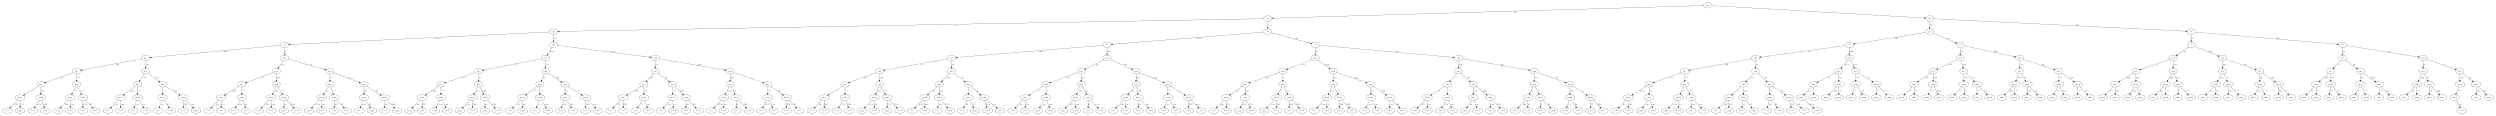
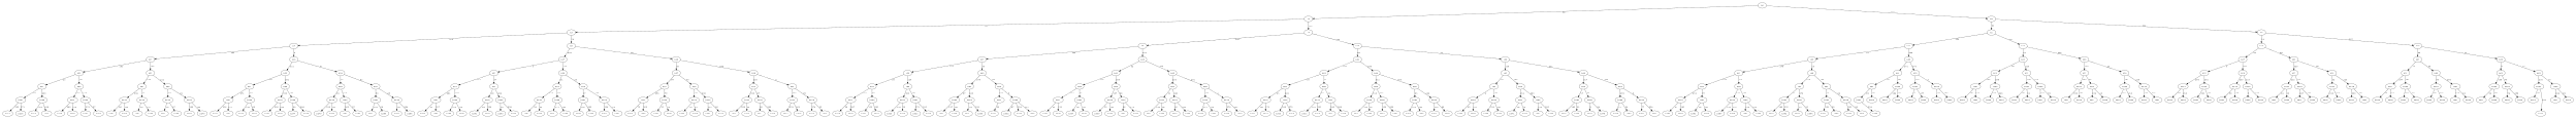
  digraph {
    fontname="Courier Prime"
    node [fontname="Courier Prime"]
    edge [fontname="Courier Prime"]
    A0
    A1
    A2
    A3
    A4
    A5
    A6
    A7
    A8
    A9
    A10
    A11
    A12
    A13
    A14
    A15
    A16
    A17
    A18
    A19
    A20
    A21
    A22
    A23
    A24
    A25
    A26
    A27
    A28
    A29
    A30
    A31
    A32
    A33
    A34
    A35
    A36
    A37
    A38
    A39
    A40
    A41
    A42
    A43
    A44
    A45
    A46
    A47
    A48
    A49
    A50
    A51
    A52
    A53
    A54
    A55
    A56
    A57
    A58
    A59
    A60
    A61
    A62
    A63
    A64
    A65
    A66
    A67
    A68
    A69
    A70
    A71
    A72
    A73
    A74
    A75
    A76
    A77
    A78
    A79
    A80
    A81
    A82
    A83
    A84
    A85
    A86
    A87
    A88
    A89
    A90
    A91
    A92
    A93
    A94
    A95
    A96
    A97
    A98
    A99
    A100
    A101
    A102
    A103
    A104
    A105
    A106
    A107
    A108
    A109
    A110
    A111
    A112
    A113
    A114
    A115
    A116
    A117
    A118
    A119
    A120
    A121
    A122
    A123
    A124
    A125
    A126
    A127
    A128
    A129
    A130
    A131
    A132
    A133
    A134
    A135
    A136
    A137
    A138
    A139
    A140
    A141
    A142
    A143
    A144
    A145
    A146
    A147
    A148
    A149
    A150
    A151
    A152
    A153
    A154
    A155
    A156
    A157
    A158
    A159
    A160
    A161
    A162
    A163
    A164
    A165
    A166
    A167
    A168
    A169
    A170
    A171
    A172
    A173
    A174
    A175
    A176
    A177
    A178
    A179
    A180
    A181
    A182
    A183
    A184
    A185
    A186
    A187
    A188
    A189
    A190
    A191
    A192
    A193
    A194
    A195
    A196
    A197
    A198
    A199
    A200
    A201
    A202
    A203
    A204
    A205
    A206
    A207
    A208
    A209
    A210
    A211
    A212
    A213
    A214
    A215
    A216
    A217
    A218
    A219
    A220
    A221
    A222
    A223
    A224
    A225
    A226
    A227
    A228
    A229
    A230
    A231
    A232
    n234 [label=A833]
    A234
    A235
    A236
    A237
    A238
    A239
    A240
    A241
    A242
    A243
    A244
    A245
    A246
    A247
    A248
    A249
    A250
    A251
    A252
    A253
    A254
    A255
    A256
    A257
    A258
    A259
    A260
    A261
    A262
    A263
    A264
    A265
    A266
    A267
    A268
    A269
    A270
    A271
    A272
    A273
    A274
    A275
    A276
    A277
    A278
    A279
    A280
    A281
    A282
    A283
    A284
    A285
    A286
    A287
    A288
    A289
    A290
    A291
    A292
    A293
    A294
    A295
    A296
    A297
    A298
    A299
    A300
    A301
    A302
    A303
    A304
    A305
    A306
    A307
    A308
    A309
    A310
    A311
    A312
    A313
    A314
    A315
    A316
    A317
    A318
    A319
    A320
    A321
    A322
    A323
    A324
    A325
    A326
    A327
    A328
    A329
    A330
    A331
    A332
    A333
    A334
    A335
    A336
    A337
    A338
    A339
    A340
    A341
    A342
    A343
    A344
    A345
    A346
    A347
    A348
    A349
    A350
    A351
    A352
    A353
    A354
    A355
    A356
    A357
    A358
    A359
    A360
    A361
    A362
    A363
    A364
    A365
    A366
    A367
    A368
    A369
    A370
    A371
    A372
    A373
    A374
    A375
    A376
    A377
    A378
    A379
    A380
    A381
    A382
    A383
    A384
    A385
    n387 [label=A486]
    A387
    A388
    A389
    A390
    A391
    A392
    A393
    A394
    A395
    A396
    A397
    A398
    A399
    A0 -> A1 [label=98]
    A0 -> A2 [label=166]
    A1 -> A3 [label=105]
    A1 -> A4 [label=146]
    A2 -> A5 [label=85]
    A2 -> A6 [label=92]
    A3 -> A7 [label=208]
    A3 -> A8 [label=54]
    A4 -> A9 [label=348]
    A4 -> A10 [label=266]
    A5 -> A11 [label=329]
    A5 -> A12 [label=262]
    A6 -> A13 [label=14]
    A6 -> A14 [label=287]
    A7 -> A15 [label=205]
    A7 -> A16 [label=9]
    A8 -> A17 [label=259]
    A8 -> A18 [label=153]
    A9 -> A19 [label=303]
    A9 -> A20 [label=173]
    A10 -> A21 [label=89]
    A10 -> A22 [label=37]
    A11 -> A23 [label=57]
    A11 -> A24 [label=306]
    A12 -> A25 [label=53]
    A12 -> A26 [label=236]
    A13 -> A27 [label=91]
    A13 -> A28 [label=243]
    A14 -> A29 [label=94]
    A14 -> A30 [label=71]
    A15 -> A31 [label=185]
    A15 -> A32 [label=146]
    A16 -> A33 [label=351]
    A16 -> A34 [label=42]
    A17 -> A35 [label=3]
    A17 -> A36 [label=113]
    A18 -> A37 [label=38]
    A18 -> A38 [label=294]
    A19 -> A39 [label=154]
    A19 -> A40 [label=34]
    A20 -> A41 [label=32]
    A20 -> A42 [label=308]
    A21 -> A43 [label=104]
    A21 -> A44 [label=296]
    A22 -> A45 [label=158]
    A22 -> A46 [label=28]
    A23 -> A47 [label=278]
    A23 -> A48 [label=54]
    A24 -> A49 [label=271]
    A24 -> A50 [label=274]
    A25 -> A51 [label=341]
    A25 -> A52 [label=250]
    A26 -> A53 [label=120]
    A26 -> A54 [label=53]
    A27 -> A55 [label=4]
    A27 -> A56 [label=168]
    A28 -> A57 [label=320]
    A28 -> A58 [label=261]
    A29 -> A59 [label=63]
    A29 -> A60 [label=99]
    A30 -> A61 [label=48]
    A30 -> A62 [label=153]
    A31 -> A63 [label=25]
    A31 -> A64 [label=132]
    A32 -> A65 [label=196]
    A32 -> A66 [label=211]
    A33 -> A67 [label=66]
    A33 -> A68 [label=281]
    A34 -> A69 [label=117]
    A34 -> A70 [label=85]
    A35 -> A71 [label=112]
    A35 -> A72 [label=37]
    A36 -> A73 [label=31]
    A36 -> A74 [label=23]
    A37 -> A75 [label=99]
    A37 -> A76 [label=70]
    A38 -> A77 [label=220]
    A38 -> A78 [label=3]
    A39 -> A79 [label=56]
    A39 -> A80 [label=129]
    A40 -> A81 [label=279]
    A40 -> A82 [label=188]
    A41 -> A83 [label=114]
    A41 -> A84 [label=204]
    A42 -> A85 [label=224]
    A42 -> A86 [label=291]
    A43 -> A87 [label=50]
    A43 -> A88 [label=17]
    A44 -> A89 [label=315]
    A44 -> A90 [label=263]
    A45 -> A91 [label=153]
    A45 -> A92 [label=194]
    A46 -> A93 [label=257]
    A46 -> A94 [label=304]
    A47 -> A95 [label=167]
    A47 -> A96 [label=139]
    A48 -> A97 [label=219]
    A48 -> A98 [label=164]
    A49 -> A99 [label=152]
    A49 -> A100 [label=249]
    A50 -> A101 [label=110]
    A50 -> A102 [label=3]
    A51 -> A103 [label=146]
    A51 -> A104 [label=298]
    A52 -> A105 [label=190]
    A52 -> A106 [label=317]
    A53 -> A107 [label=260]
    A53 -> A108 [label=46]
    A54 -> A109 [label=193]
    A54 -> A110 [label=259]
    A55 -> A111 [label=284]
    A55 -> A112 [label=281]
    A56 -> A113 [label=230]
    A56 -> A114 [label=253]
    A57 -> A115 [label=252]
    A57 -> A116 [label=197]
    A58 -> A117 [label=32]
    A58 -> A118 [label=123]
    A59 -> A119 [label=277]
    A59 -> A120 [label=187]
    A60 -> A121 [label=94]
    A60 -> A122 [label=284]
    A61 -> A123 [label=138]
    A61 -> A124 [label=74]
    A62 -> A125 [label=256]
    A62 -> A126 [label=50]
    A63 -> A127 [label=219]
    A63 -> A128 [label=230]
    A64 -> A129 [label=191]
    A64 -> A130 [label=169]
    A65 -> A131 [label=336]
    A65 -> A132 [label=46]
    A66 -> A133 [label=319]
    A66 -> A134 [label=22]
    A67 -> A135 [label=271]
    A67 -> A136 [label=315]
    A68 -> A137 [label=334]
    A68 -> A138 [label=183]
    A69 -> A139 [label=81]
    A69 -> A140 [label=218]
    A70 -> A141 [label=93]
    A70 -> A142 [label=29]
    A71 -> A143 [label=281]
    A71 -> A144 [label=174]
    A72 -> A145 [label=58]
    A72 -> A146 [label=286]
    A73 -> A147 [label=113]
    A73 -> A148 [label=185]
    A74 -> A149 [label=57]
    A74 -> A150 [label=137]
    A75 -> A151 [label=294]
    A75 -> A152 [label=79]
    A76 -> A153 [label=161]
    A76 -> A154 [label=238]
    A77 -> A155 [label=333]
    A77 -> A156 [label=87]
    A78 -> A157 [label=340]
    A78 -> A158 [label=39]
    A79 -> A159 [label=150]
    A79 -> A160 [label=242]
    A80 -> A161 [label=233]
    A80 -> A162 [label=185]
    A81 -> A163 [label=87]
    A81 -> A164 [label=183]
    A82 -> A165 [label=192]
    A82 -> A166 [label=9]
    A83 -> A167 [label=151]
    A83 -> A168 [label=66]
    A84 -> A169 [label=137]
    A84 -> A170 [label=88]
    A85 -> A171 [label=51]
    A85 -> A172 [label=125]
    A86 -> A173 [label=195]
    A86 -> A174 [label=1]
    A87 -> A175 [label=25]
    A87 -> A176 [label=222]
    A88 -> A177 [label=66]
    A88 -> A178 [label=31]
    A89 -> A179 [label=154]
    A89 -> A180 [label=266]
    A90 -> A181 [label=85]
    A90 -> A182 [label=122]
    A91 -> A183 [label=6]
    A91 -> A184 [label=185]
    A92 -> A185 [label=251]
    A92 -> A186 [label=283]
    A93 -> A187 [label=57]
    A93 -> A188 [label=44]
    A94 -> A189 [label=293]
    A94 -> A190 [label=8]
    A95 -> A191 [label=254]
    A95 -> A192 [label=97]
    A96 -> A193 [label=145]
    A96 -> A194 [label=174]
    A97 -> A195 [label=15]
    A97 -> A196 [label=272]
    A98 -> A197 [label=13]
    A98 -> A198 [label=22]
    A99 -> A199 [label=84]
    A99 -> A200 [label=132]
    A100 -> A201 [label=186]
    A100 -> A202 [label=161]
    A101 -> A203 [label=18]
    A101 -> A204 [label=177]
    A102 -> A205 [label=265]
    A102 -> A206 [label=190]
    A103 -> A207 [label=192]
    A103 -> A208 [label=102]
    A104 -> A209 [label=210]
    A104 -> A210 [label=224]
    A105 -> A211 [label=183]
    A105 -> A212 [label=54]
    A106 -> A213 [label=133]
    A106 -> A214 [label=94]
    A107 -> A215 [label=334]
    A107 -> A216 [label=179]
    A108 -> A217 [label=196]
    A108 -> A218 [label=13]
    A109 -> A219 [label=181]
    A109 -> A220 [label=253]
    A110 -> A221 [label=124]
    A110 -> A222 [label=314]
    A111 -> A223 [label=249]
    A111 -> A224 [label=250]
    A112 -> A225 [label=335]
    A112 -> A226 [label=102]
    A113 -> A227 [label=98]
    A113 -> A228 [label=169]
    A114 -> A229 [label=9]
    A114 -> A230 [label=173]
    A115 -> A231 [label=61]
    A115 -> A232 [label=50]
    A116 -> n234 [label=227]
    A116 -> A234 [label=242]
    A117 -> A235 [label=310]
    A117 -> A236 [label=263]
    A118 -> A237 [label=330]
    A118 -> A238 [label=243]
    A119 -> A239 [label=69]
    A119 -> A240 [label=265]
    A120 -> A241 [label=193]
    A120 -> A242 [label=215]
    A121 -> A243 [label=202]
    A121 -> A244 [label=214]
    A122 -> A245 [label=107]
    A122 -> A246 [label=64]
    A123 -> A247 [label=46]
    A123 -> A248 [label=247]
    A124 -> A249 [label=76]
    A124 -> A250 [label=298]
    A125 -> A251 [label=138]
-   A251 -> A252 [label=167]
+   A125 -> A252 [label=167]
    A126 -> A253 [label=226]
    A126 -> A254 [label=84]
    A127 -> A255 [label=222]
    A127 -> A256 [label=271]
    A128 -> A257 [label=200]
    A128 -> A258 [label=188]
    A129 -> A259 [label=280]
    A129 -> A260 [label=218]
    A130 -> A261 [label=253]
    A130 -> A262 [label=27]
    A131 -> A263 [label=86]
    A131 -> A264 [label=104]
    A132 -> A265 [label=113]
    A132 -> A266 [label=197]
    A133 -> A267 [label=135]
    A133 -> A268 [label=47]
    A134 -> A269 [label=199]
    A134 -> A270 [label=164]
    A135 -> A271 [label=256]
    A135 -> A272 [label=151]
    A136 -> A273 [label=140]
    A136 -> A274 [label=89]
    A137 -> A275 [label=290]
    A137 -> A276 [label=244]
    A138 -> A277 [label=84]
    A138 -> A278 [label=248]
    A139 -> A279 [label=219]
    A139 -> A280 [label=201]
    A140 -> A281 [label=263]
    A140 -> A282 [label=27]
    A141 -> A283 [label=194]
    A141 -> A284 [label=28]
    A142 -> A285 [label=105]
    A142 -> A286 [label=294]
    A143 -> A287 [label=61]
    A143 -> A288 [label=257]
    A144 -> A289 [label=106]
    A144 -> A290 [label=116]
    A145 -> A291 [label=248]
    A145 -> A292 [label=226]
    A146 -> A293 [label=243]
    A146 -> A294 [label=238]
    A147 -> A295 [label=34]
    A147 -> A296 [label=46]
    A148 -> A297 [label=171]
    A148 -> A298 [label=140]
    A149 -> A299 [label=140]
    A149 -> A300 [label=293]
    A150 -> A301 [label=236]
    A150 -> A302 [label=170]
    A151 -> A303 [label=73]
    A151 -> A304 [label=302]
    A152 -> A305 [label=25]
    A152 -> A306 [label=14]
    A153 -> A307 [label=117]
    A153 -> A308 [label=61]
    A154 -> A309 [label=187]
    A154 -> A310 [label=80]
    A155 -> A311 [label=229]
    A155 -> A312 [label=66]
    A156 -> A313 [label=80]
    A156 -> A314 [label=293]
    A157 -> A315 [label=259]
    A157 -> A316 [label=261]
    A158 -> A317 [label=274]
    A158 -> A318 [label=33]
    A159 -> A319 [label=28]
    A159 -> A320 [label=287]
    A160 -> A321 [label=153]
    A160 -> A322 [label=295]
    A161 -> A323 [label=139]
    A161 -> A324 [label=29]
    A162 -> A325 [label=272]
    A162 -> A326 [label=315]
    A163 -> A327 [label=137]
    A163 -> A328 [label=198]
    A164 -> A329 [label=153]
    A164 -> A330 [label=231]
    A165 -> A331 [label=20]
-   A165 -> A332 [label=87]
+   A166 -> A332 [label=87]
    A166 -> A333 [label=224]
    A166 -> A334 [label=167]
    A167 -> A335 [label=42]
    A167 -> A336 [label=131]
    A168 -> A337 [label=147]
    A168 -> A338 [label=135]
    A169 -> A339 [label=50]
    A169 -> A340 [label=262]
    A170 -> A341 [label=86]
    A170 -> A342 [label=179]
    A171 -> A343 [label=144]
    A171 -> A344 [label=247]
    A172 -> A345 [label=40]
    A172 -> A346 [label=200]
    A173 -> A347 [label=111]
    A173 -> A348 [label=216]
    A174 -> A349 [label=279]
    A174 -> A350 [label=191]
    A175 -> A351 [label=168]
    A175 -> A352 [label=171]
    A176 -> A353 [label=189]
    A176 -> A354 [label=272]
    A177 -> A355 [label=105]
    A177 -> A356 [label=225]
    A178 -> A357 [label=243]
    A178 -> A358 [label=289]
    A179 -> A359 [label=219]
    A179 -> A360 [label=133]
    A180 -> A361 [label=130]
    A180 -> A362 [label=220]
    A181 -> A363 [label=109]
    A181 -> A364 [label=240]
    A182 -> A365 [label=314]
    A182 -> A366 [label=89]
    A183 -> A367 [label=92]
    A183 -> A368 [label=215]
    A184 -> A369 [label=311]
    A184 -> A370 [label=265]
    A185 -> A371 [label=347]
    A185 -> A372 [label=14]
    A186 -> A373 [label=126]
    A186 -> A374 [label=295]
    A187 -> A375 [label=183]
    A187 -> A376 [label=91]
    A188 -> A377 [label=8]
    A188 -> A378 [label=94]
    A189 -> A379 [label=11]
    A189 -> A380 [label=34]
    A190 -> A381 [label=77]
    A190 -> A382 [label=234]
    A191 -> A383 [label=43]
    A191 -> A384 [label=185]
    A192 -> A385 [label=207]
    A192 -> n387 [label=198]
    A193 -> A387 [label=120]
    A193 -> A388 [label=170]
    A194 -> A389 [label=198]
    A194 -> A390 [label=319]
    A195 -> A391 [label=189]
    A195 -> A392 [label=235]
    A196 -> A393 [label=175]
    A196 -> A394 [label=35]
    A197 -> A395 [label=121]
    A197 -> A396 [label=99]
    A198 -> A397 [label=335]
    A198 -> A398 [label=90]
    A199 -> A399 [label=234]
  }
